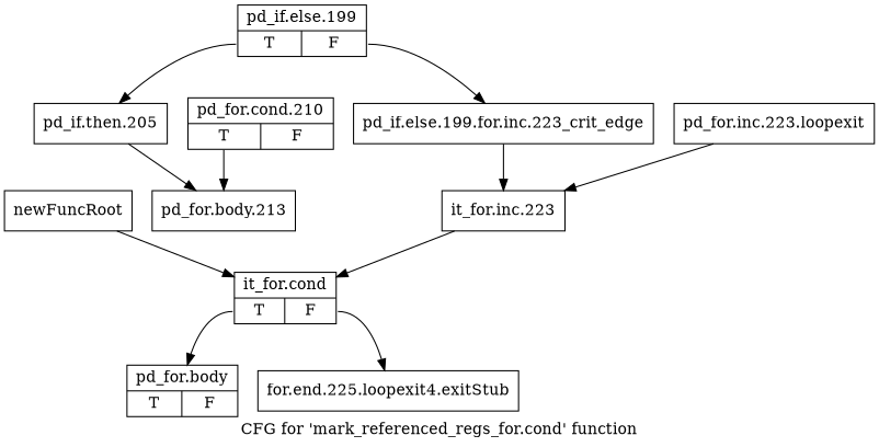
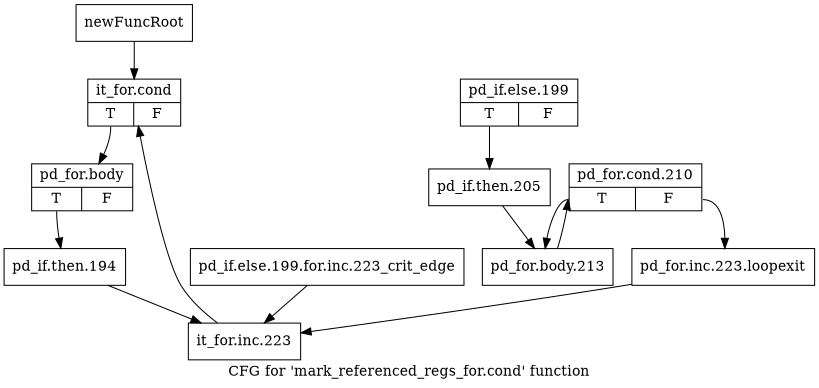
  digraph {
    label="CFG for 'mark_referenced_regs_for.cond' function"
    node [shape=record]
    n1 [label="{newFuncRoot}"]
    n2 [label="{it_for.cond|{<s0>T|<s1>F}}"]
-   n3 [label="{for.end.225.loopexit4.exitStub}"]
    n4 [label="{pd_for.body|{<s0>T|<s1>F}}"]
+   n5 [label="{pd_if.then.194}"]
    n6 [label="{it_for.inc.223}"]
    n7 [label="{pd_if.else.199|{<s0>T|<s1>F}}"]
    n8 [label="{pd_if.then.205}"]
    n9 [label="{pd_if.else.199.for.inc.223_crit_edge}"]
    n10 [label="{pd_for.body.213}"]
    n11 [label="{pd_for.cond.210|{<s0>T|<s1>F}}"]
    n12 [label="{pd_for.inc.223.loopexit}"]
    n1 -> n2
-   n2 -> n3 [tailport=s1]
    n2 -> n4 [tailport=s0]
+   n4 -> n5 [tailport=s0]
+   n5 -> n6
    n6 -> n2
    n7 -> n8 [tailport=s0]
-   n7 -> n9 [tailport=s1]
    n8 -> n10
    n9 -> n6
+   n10 -> n11
    n11 -> n10 [tailport=s0]
+   n11 -> n12 [tailport=s1]
    n12 -> n6
  }
